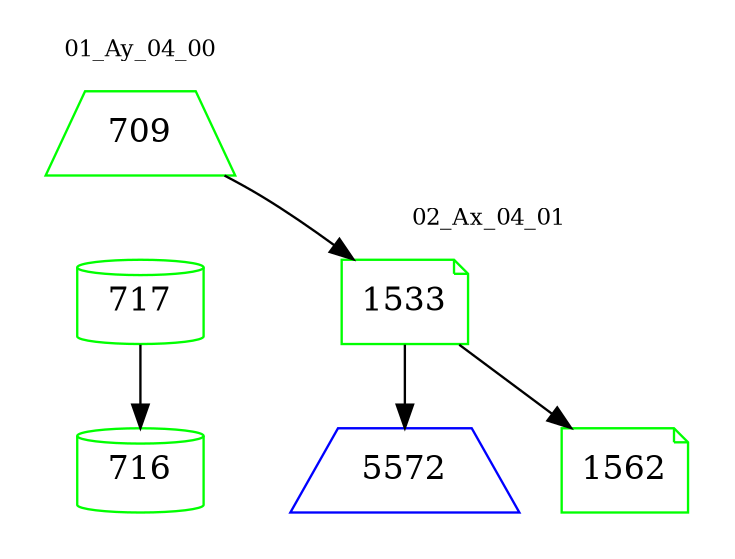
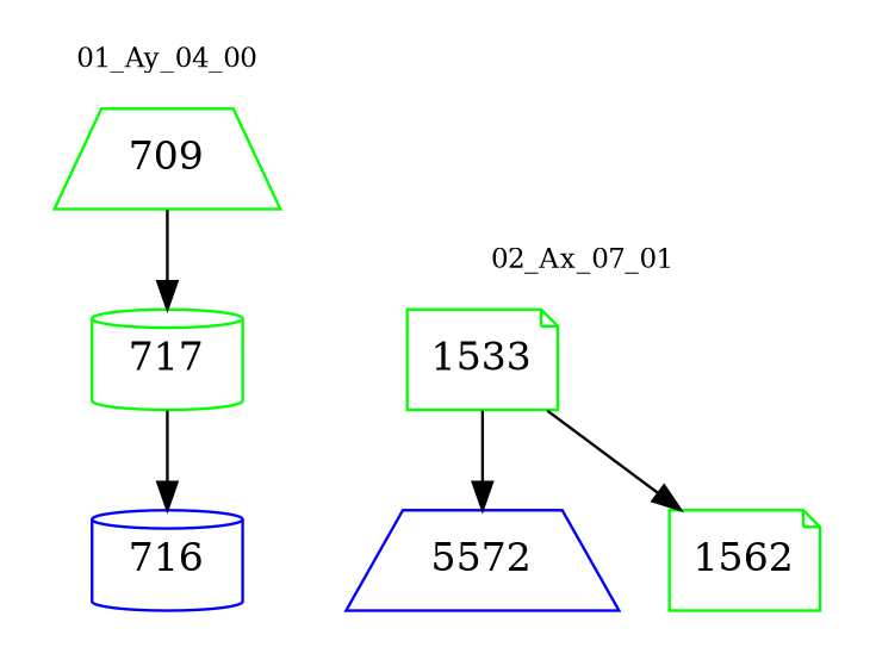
  digraph {
    node [color=green shape=trapezium]
    edge [color=black]
    n1 [label=709]
-   n2 [label=716 shape=cylinder]
+   n2 [color=blue label=716 shape=cylinder]
    n3 [label=717 shape=cylinder]
    n4 [label=1533 shape=note]
    n5 [color=blue label=5572]
    n6 [label=1562 shape=note]
    subgraph cluster_1 {
      color=white
      fontsize=10
      label="01_Ay_04_00"
      n1
      n2
      n3
    }
    subgraph cluster_2 {
      color=white
      fontsize=10
-     label="02_Ax_04_01"
+     label="02_Ax_07_01"
      n4
      n5
      n6
    }
-   n1 -> n4
+   n1 -> n3
    n3 -> n2
    n4 -> n5
    n4 -> n6
  }
